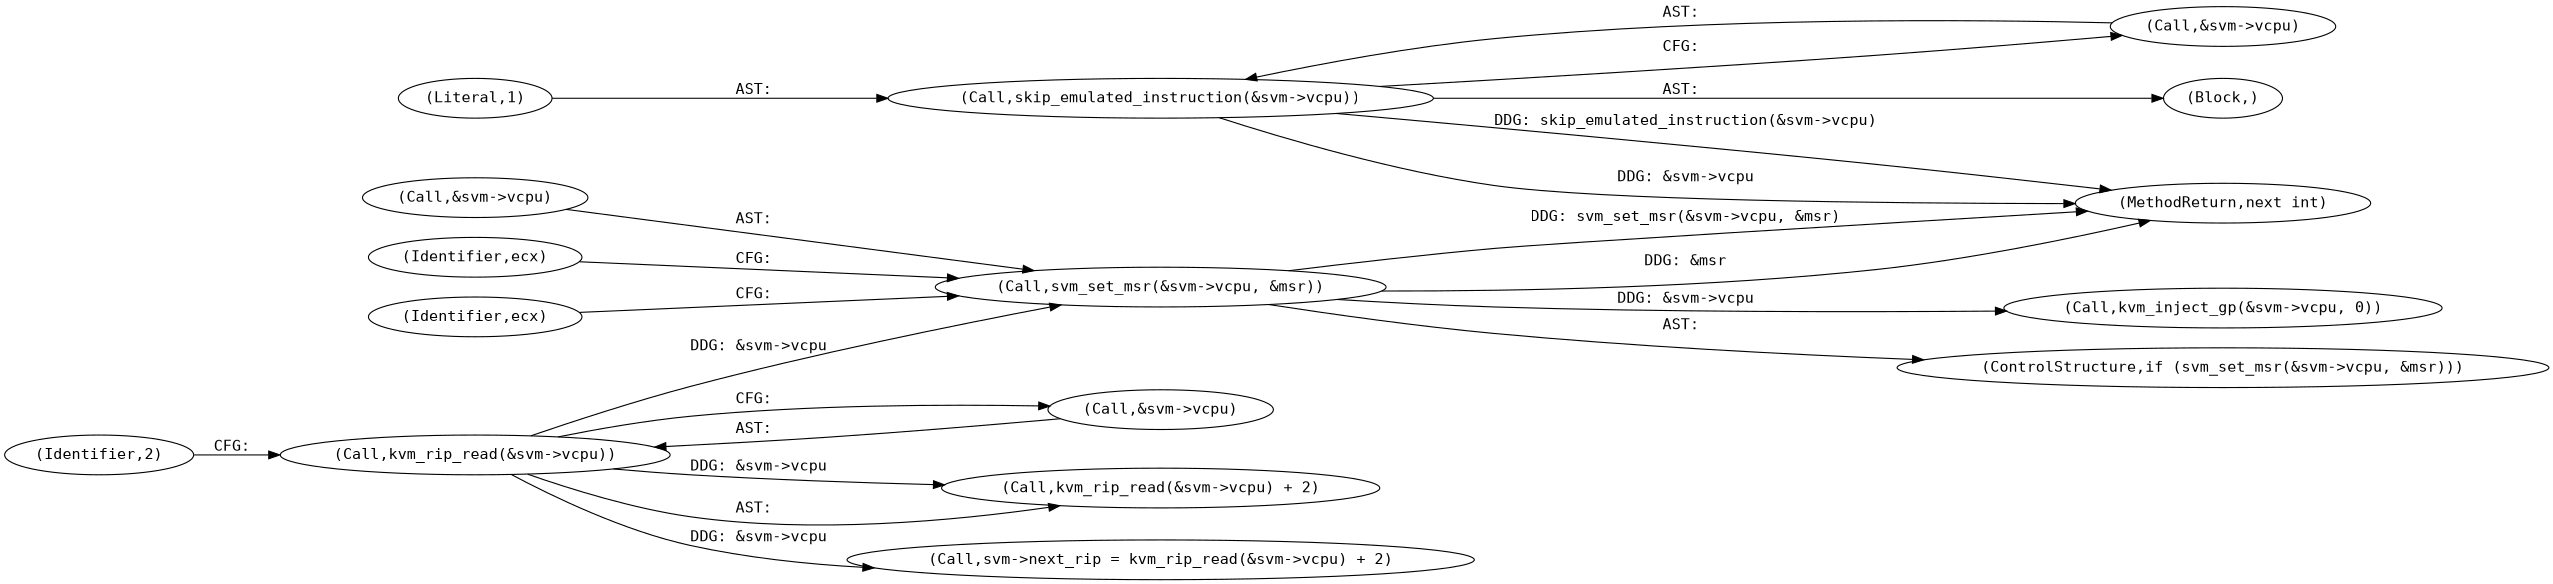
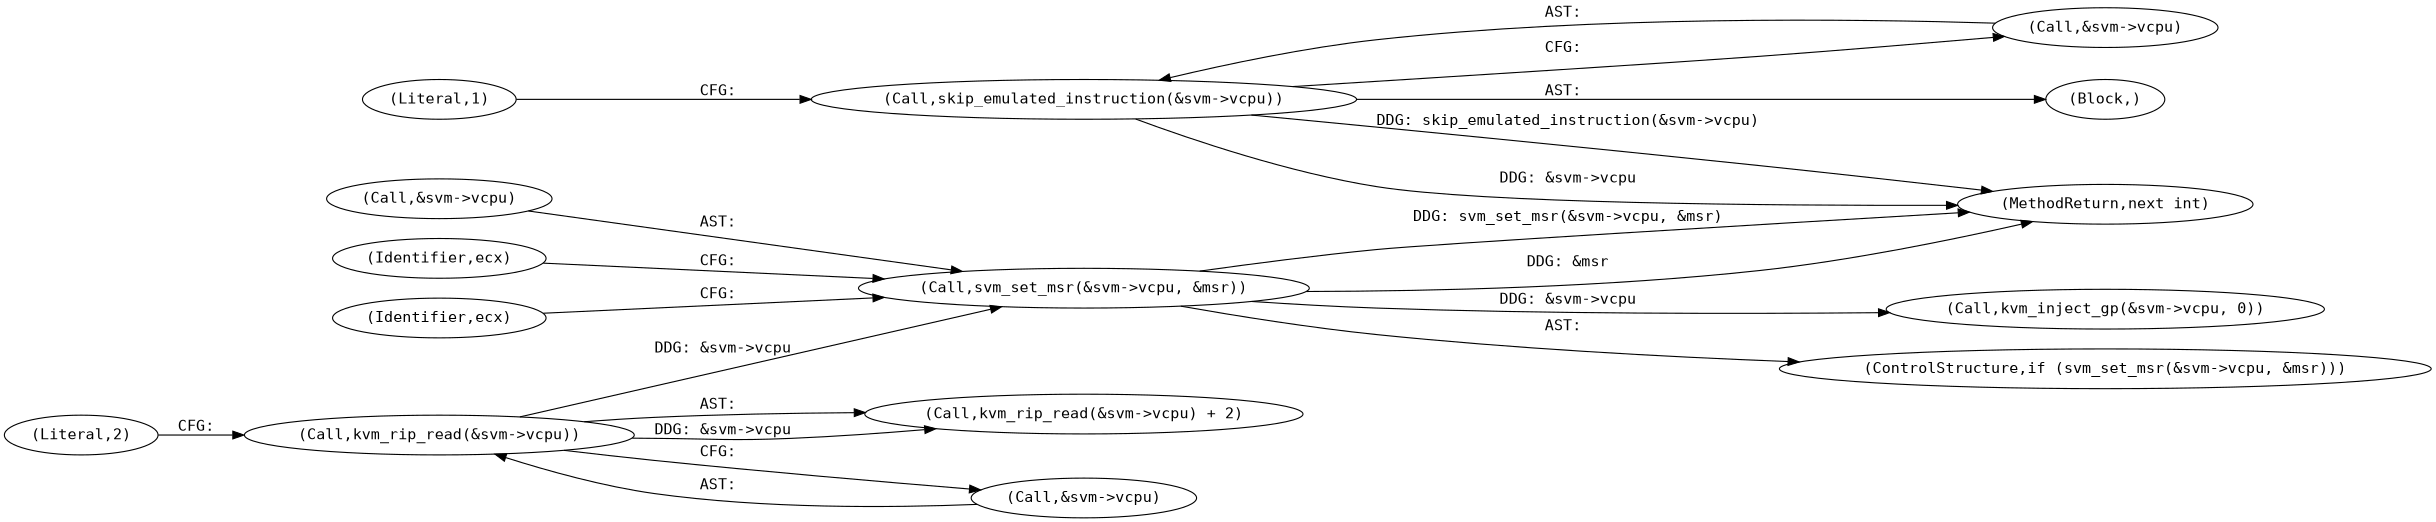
  digraph {
    fontname="DejaVu Sans Mono"
    rankdir=LR
    node [fontname="DejaVu Sans Mono"]
    edge [fontname="DejaVu Sans Mono"]
    n1 [label="(Call,skip_emulated_instruction(&svm->vcpu))"]
    n2 [label="(Call,&svm->vcpu)"]
    n3 [label="(MethodReturn,next int)"]
    n4 [label="(Block,)"]
    n5 [label="(Call,svm_set_msr(&svm->vcpu, &msr))"]
    n6 [label="(Call,kvm_inject_gp(&svm->vcpu, 0))"]
    n7 [label="(ControlStructure,if (svm_set_msr(&svm->vcpu, &msr)))"]
    n8 [label="(Call,kvm_rip_read(&svm->vcpu))"]
    n9 [label="(Call,kvm_rip_read(&svm->vcpu) + 2)"]
    n10 [label="(Call,&svm->vcpu)"]
-   n11 [label="(Call,svm->next_rip = kvm_rip_read(&svm->vcpu) + 2)"]
    n12 [label="(Call,&svm->vcpu)"]
    n13 [label="(Literal,1)"]
    n14 [label="(Identifier,ecx)"]
    n15 [label="(Identifier,ecx)"]
-   n16 [label="(Identifier,2)"]
+   n16 [label="(Literal,2)"]
    n1 -> n2 [label="CFG: "]
    n1 -> n3 [label="DDG: skip_emulated_instruction(&svm->vcpu)"]
    n1 -> n3 [label="DDG: &svm->vcpu"]
    n1 -> n4 [label="AST: "]
    n2 -> n1 [label="AST: "]
    n5 -> n3 [label="DDG: svm_set_msr(&svm->vcpu, &msr)"]
    n5 -> n3 [label="DDG: &msr"]
    n5 -> n6 [label="DDG: &svm->vcpu"]
    n5 -> n7 [label="AST: "]
    n8 -> n5 [label="DDG: &svm->vcpu"]
    n8 -> n9 [label="AST: "]
    n8 -> n9 [label="DDG: &svm->vcpu"]
    n8 -> n10 [label="CFG: "]
-   n8 -> n11 [label="DDG: &svm->vcpu"]
    n10 -> n8 [label="AST: "]
    n12 -> n5 [label="AST: "]
-   n13 -> n1 [label="AST: "]
+   n13 -> n1 [label="CFG: "]
    n14 -> n5 [label="CFG: "]
    n15 -> n5 [label="CFG: "]
    n16 -> n8 [label="CFG: "]
  }
